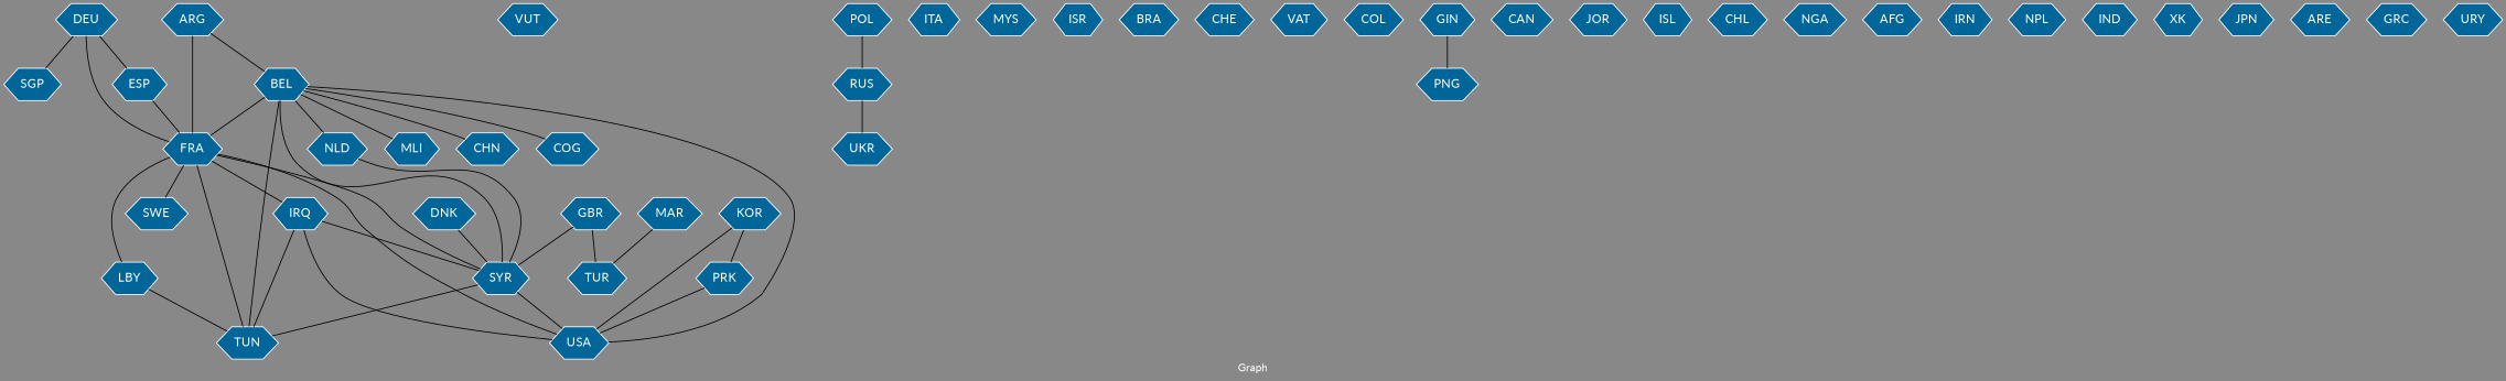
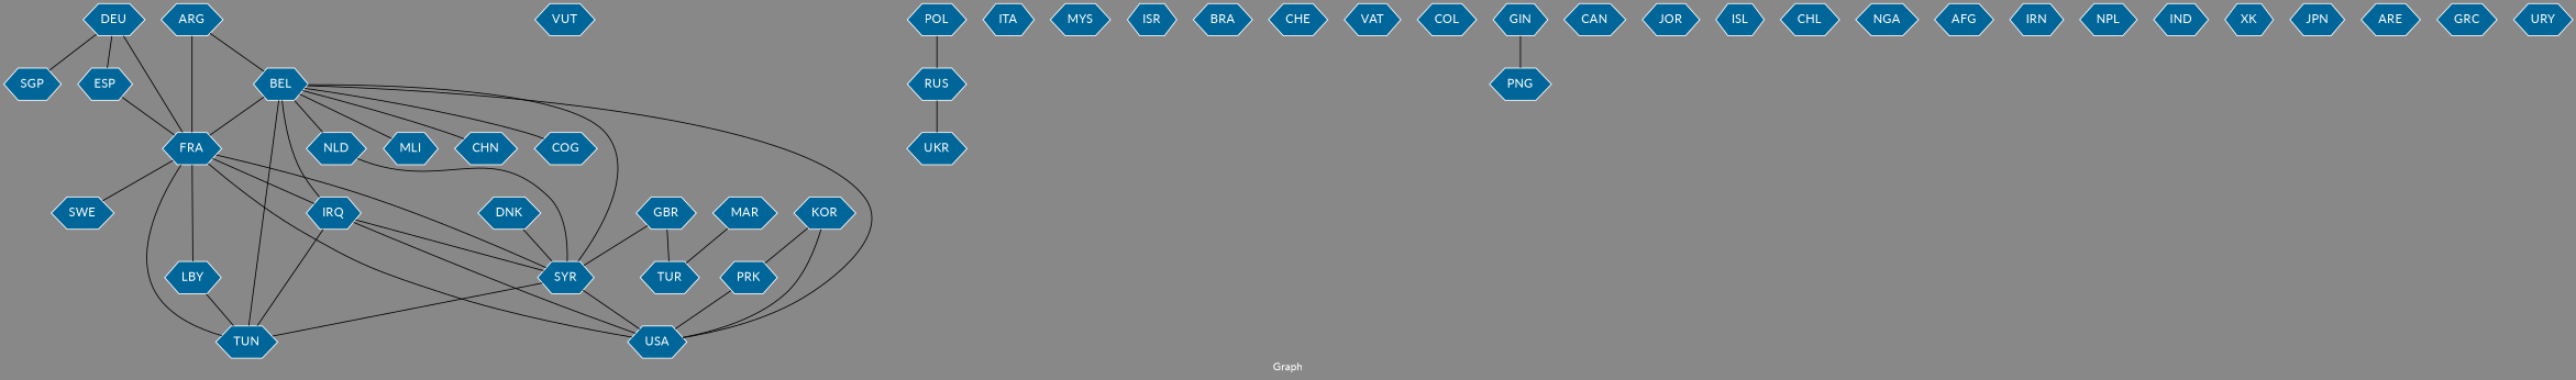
  graph {
    bgcolor="#888888"
    fontcolor=white
    fontname=Lato
    fontsize=12
    label="Graph"
    node [color=white fillcolor="#006699" fontcolor=white fontname=Lato shape=hexagon style=filled]
    edge [arrowhead=open color=black fontcolor=white fontname=Lato fontsize=12 weight=1]
    n1 [label=FRA]
    n2 [label=USA]
    n3 [label=LBY]
    n4 [label=TUN]
    n5 [label=IRQ]
    n6 [label=SYR]
    n7 [label=SWE]
    n8 [label=DEU]
    n9 [label=ESP]
    n10 [label=SGP]
    n11 [label=VUT]
    n12 [label=RUS]
    n13 [label=UKR]
    n14 [label=ITA]
    n15 [label=MYS]
    n16 [label=MLI]
    n17 [label=BEL]
    n18 [label=CHN]
    n19 [label=NLD]
    n20 [label=COG]
    n21 [label=ISR]
    n22 [label=BRA]
    n23 [label=CHE]
    n24 [label=ARG]
    n25 [label=VAT]
    n26 [label=COL]
    n27 [label=GIN]
    n28 [label=PNG]
    n29 [label=CAN]
    n30 [label=JOR]
    n31 [label=KOR]
    n32 [label=PRK]
    n33 [label=ISL]
    n34 [label=GBR]
    n35 [label=TUR]
    n36 [label=MAR]
    n37 [label=CHL]
    n38 [label=POL]
    n39 [label=NGA]
    n40 [label=AFG]
    n41 [label=DNK]
    n42 [label=IRN]
    n43 [label=NPL]
    n44 [label=IND]
    n45 [label=XK]
    n46 [label=JPN]
    n47 [label=ARE]
    n48 [label=GRC]
    n49 [label=URY]
    n1 -- n2
    n1 -- n3
    n1 -- n4 [weight=4]
    n1 -- n5 [weight=2]
    n1 -- n6
    n1 -- n7
    n3 -- n4
    n5 -- n2 [weight=2]
    n5 -- n4 [weight=2]
    n5 -- n6
    n6 -- n2
    n6 -- n4
    n8 -- n1 [weight=3]
    n8 -- n9
    n8 -- n10
    n9 -- n1
    n12 -- n13
    n17 -- n1 [weight=5]
    n17 -- n2
    n17 -- n4 [weight=6]
+   n17 -- n5 [weight=3]
    n17 -- n6 [weight=2]
    n17 -- n16 [weight=9]
    n17 -- n18
    n17 -- n19
    n17 -- n20
    n19 -- n6
    n24 -- n1 [weight=9]
    n24 -- n17 [weight=2]
    n27 -- n28
    n31 -- n2 [weight=2]
    n31 -- n32
    n32 -- n2
    n34 -- n6
    n34 -- n35
    n36 -- n35
    n38 -- n12
    n41 -- n6
  }
